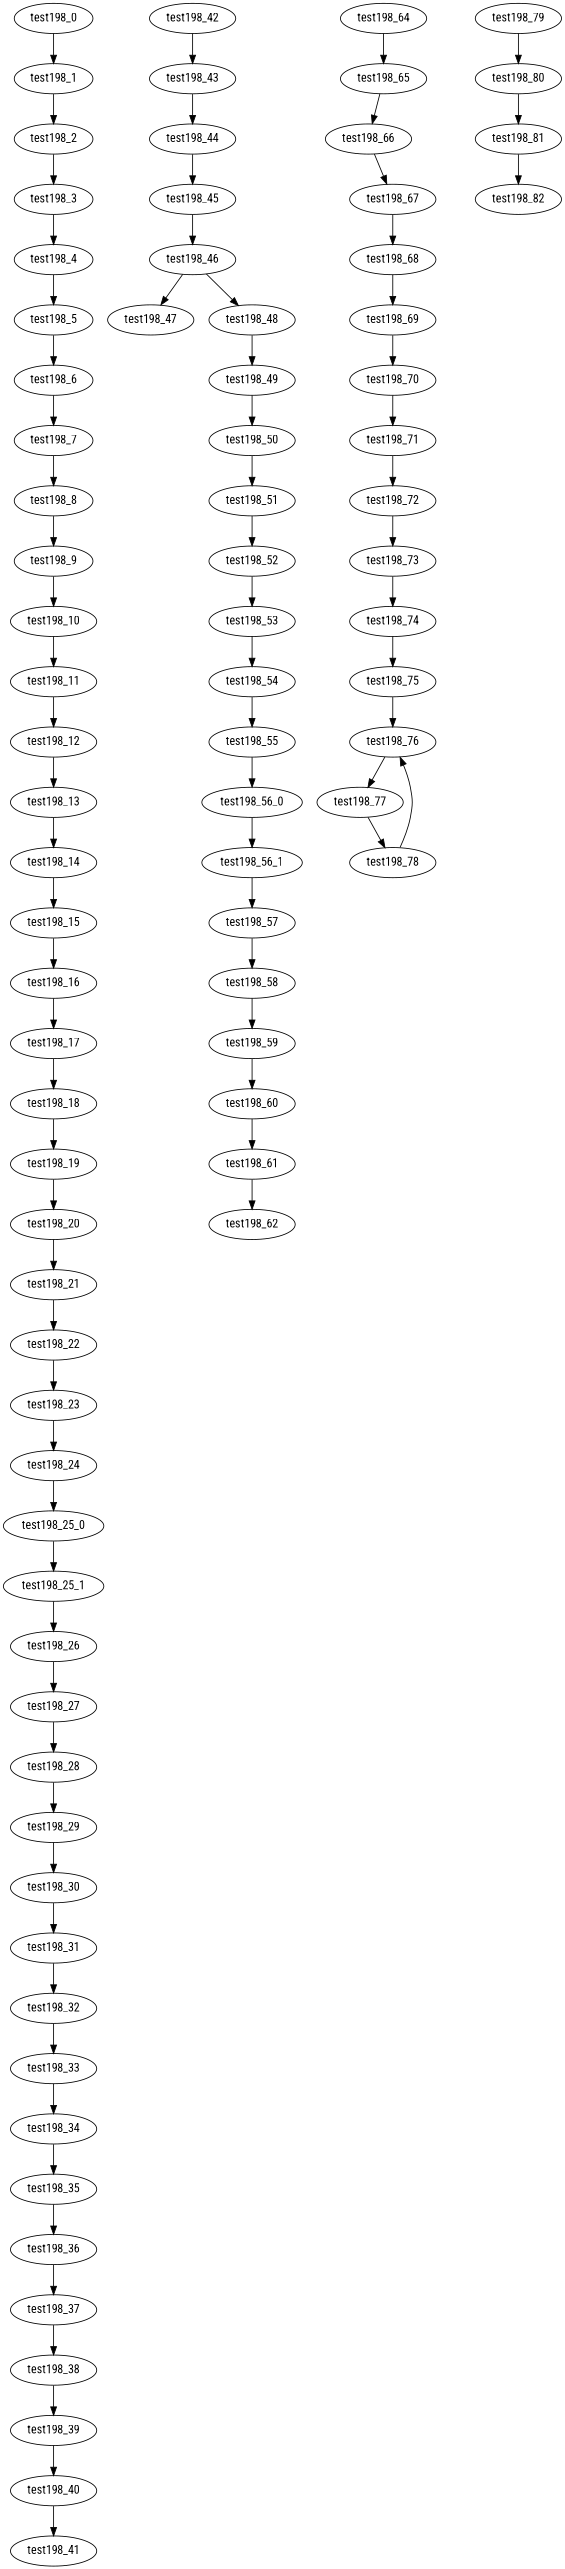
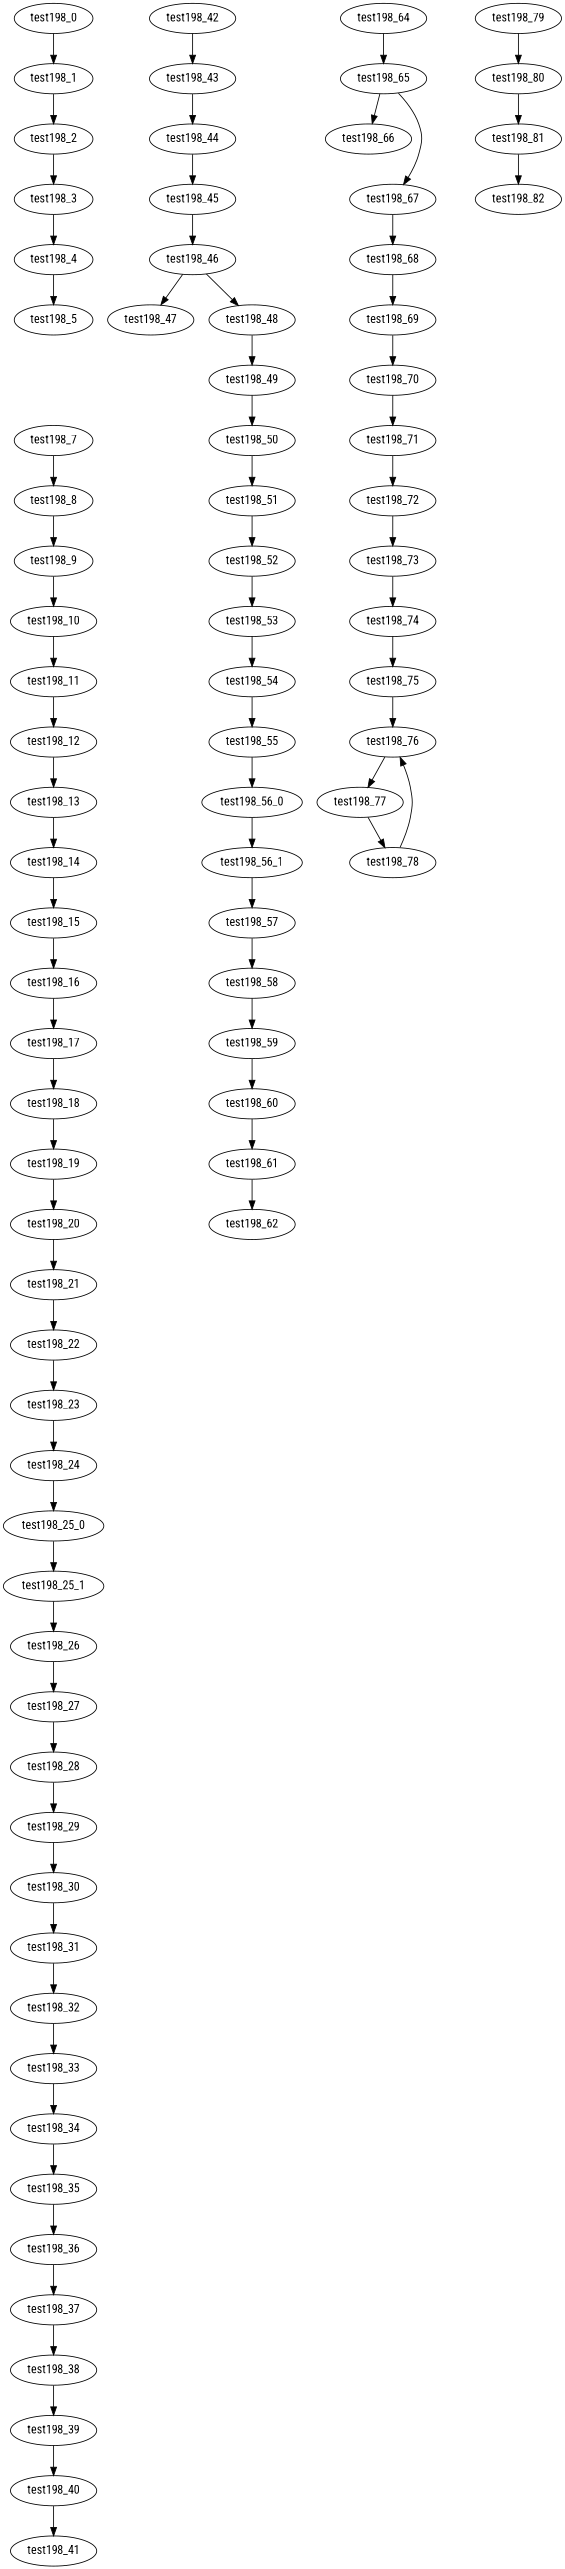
  digraph {
    fontname="Roboto Condensed"
    node [fontname="Roboto Condensed"]
    edge [fontname="Roboto Condensed"]
    test198_0
    test198_1
    test198_2
    test198_3
    test198_4
    test198_5
-   test198_6
    test198_7
    test198_8
    test198_9
    test198_10
    test198_11
    test198_12
    test198_13
    test198_14
    test198_15
    test198_16
    test198_17
    test198_18
    test198_19
    test198_20
    test198_21
    test198_22
    test198_23
    test198_24
    test198_25_0
    test198_25_1
    test198_26
    test198_27
    test198_28
    test198_29
    test198_30
    test198_31
    test198_32
    test198_33
    test198_34
    test198_35
    test198_36
    test198_37
    test198_38
    test198_39
    test198_40
    test198_41
    test198_42
    test198_43
    test198_44
    test198_45
    test198_46
    test198_47
    test198_48
    test198_49
    test198_50
    test198_51
    test198_52
    test198_53
    test198_54
    test198_55
    test198_56_0
    test198_56_1
    test198_57
    test198_58
    test198_59
    test198_60
    test198_61
    test198_62
    test198_64
    test198_65
    test198_66
    test198_67
    test198_68
    test198_69
    test198_70
    test198_71
    test198_72
    test198_73
    test198_74
    test198_75
    test198_76
    test198_77
    test198_78
    test198_79
    test198_80
    test198_81
    test198_82
    test198_0 -> test198_1
    test198_1 -> test198_2
    test198_2 -> test198_3
    test198_3 -> test198_4
    test198_4 -> test198_5
-   test198_5 -> test198_6
-   test198_6 -> test198_7
    test198_7 -> test198_8
    test198_8 -> test198_9
    test198_9 -> test198_10
    test198_10 -> test198_11
    test198_11 -> test198_12
    test198_12 -> test198_13
    test198_13 -> test198_14
    test198_14 -> test198_15
    test198_15 -> test198_16
    test198_16 -> test198_17
    test198_17 -> test198_18
    test198_18 -> test198_19
    test198_19 -> test198_20
    test198_20 -> test198_21
    test198_21 -> test198_22
    test198_22 -> test198_23
    test198_23 -> test198_24
    test198_24 -> test198_25_0
    test198_25_0 -> test198_25_1
    test198_25_1 -> test198_26
    test198_26 -> test198_27
    test198_27 -> test198_28
    test198_28 -> test198_29
    test198_29 -> test198_30
    test198_30 -> test198_31
    test198_31 -> test198_32
    test198_32 -> test198_33
    test198_33 -> test198_34
    test198_34 -> test198_35
    test198_35 -> test198_36
    test198_36 -> test198_37
    test198_37 -> test198_38
    test198_38 -> test198_39
    test198_39 -> test198_40
    test198_40 -> test198_41
    test198_42 -> test198_43
    test198_43 -> test198_44
    test198_44 -> test198_45
    test198_45 -> test198_46
    test198_46 -> test198_47
    test198_46 -> test198_48
    test198_48 -> test198_49
    test198_49 -> test198_50
    test198_50 -> test198_51
    test198_51 -> test198_52
    test198_52 -> test198_53
    test198_53 -> test198_54
    test198_54 -> test198_55
    test198_55 -> test198_56_0
    test198_56_0 -> test198_56_1
    test198_56_1 -> test198_57
    test198_57 -> test198_58
    test198_58 -> test198_59
    test198_59 -> test198_60
    test198_60 -> test198_61
    test198_61 -> test198_62
    test198_64 -> test198_65
    test198_65 -> test198_66
-   test198_66 -> test198_67
+   test198_65 -> test198_67
    test198_67 -> test198_68
    test198_68 -> test198_69
    test198_69 -> test198_70
    test198_70 -> test198_71
    test198_71 -> test198_72
    test198_72 -> test198_73
    test198_73 -> test198_74
    test198_74 -> test198_75
    test198_75 -> test198_76
    test198_76 -> test198_77
    test198_77 -> test198_78
    test198_78 -> test198_76
    test198_79 -> test198_80
    test198_80 -> test198_81
    test198_81 -> test198_82
  }
